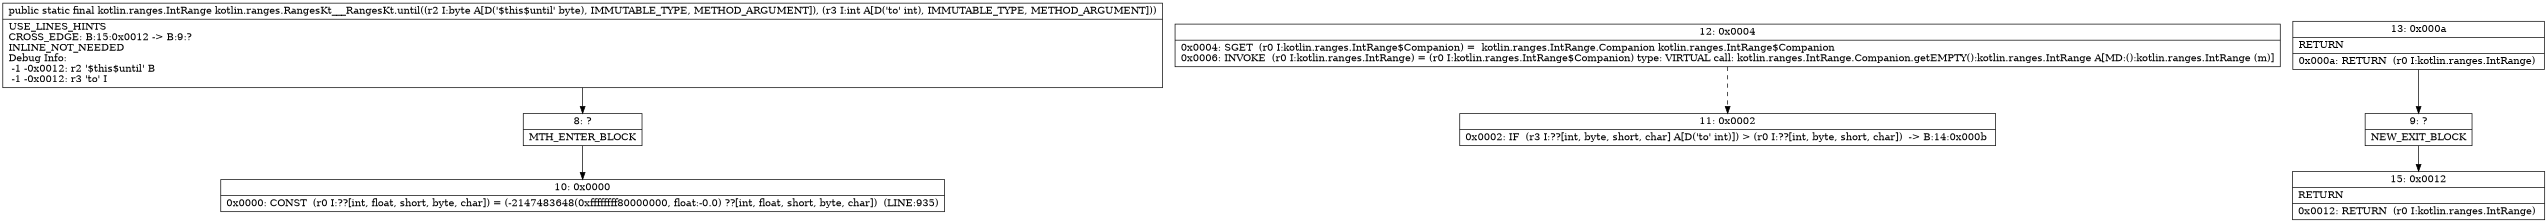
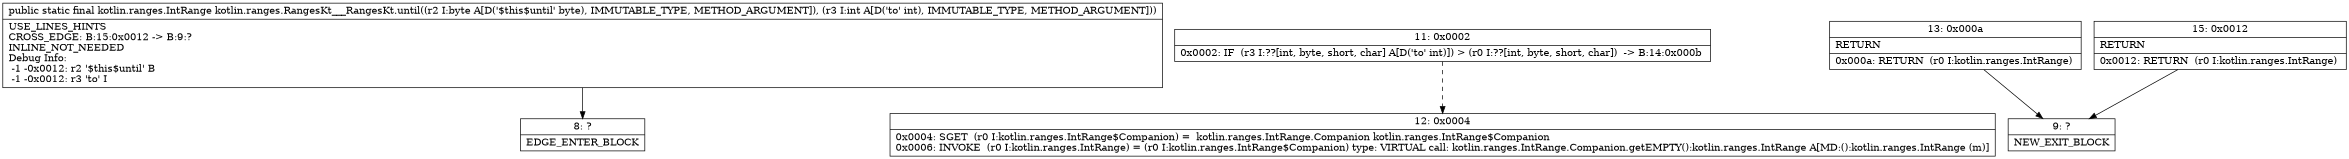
  digraph {
    node [shape=record]
-   n1 [label="{8\:\ ?|MTH_ENTER_BLOCK\l}"]
-   n2 [label="{10\:\ 0x0000|0x0000: CONST  (r0 I:??[int, float, short, byte, char]) = (\-2147483648(0xffffffff80000000, float:\-0.0) ??[int, float, short, byte, char])  (LINE:935)\l}"]
+   n1 [label="{8\:\ ?|EDGE_ENTER_BLOCK\l}"]
    n3 [label="{11\:\ 0x0002|0x0002: IF  (r3 I:??[int, byte, short, char] A[D('to' int)]) \> (r0 I:??[int, byte, short, char])  \-\> B:14:0x000b \l}"]
    n4 [label="{12\:\ 0x0004|0x0004: SGET  (r0 I:kotlin.ranges.IntRange$Companion) =  kotlin.ranges.IntRange.Companion kotlin.ranges.IntRange$Companion \l0x0006: INVOKE  (r0 I:kotlin.ranges.IntRange) = (r0 I:kotlin.ranges.IntRange$Companion) type: VIRTUAL call: kotlin.ranges.IntRange.Companion.getEMPTY():kotlin.ranges.IntRange A[MD:():kotlin.ranges.IntRange (m)]\l}"]
    n5 [label="{13\:\ 0x000a|RETURN\l|0x000a: RETURN  (r0 I:kotlin.ranges.IntRange) \l}"]
    n6 [label="{9\:\ ?|NEW_EXIT_BLOCK\l}"]
    n7 [label="{15\:\ 0x0012|RETURN\l|0x0012: RETURN  (r0 I:kotlin.ranges.IntRange) \l}"]
    n8 [label="{public static final kotlin.ranges.IntRange kotlin.ranges.RangesKt___RangesKt.until((r2 I:byte A[D('$this$until' byte), IMMUTABLE_TYPE, METHOD_ARGUMENT]), (r3 I:int A[D('to' int), IMMUTABLE_TYPE, METHOD_ARGUMENT]))  | USE_LINES_HINTS\lCROSS_EDGE: B:15:0x0012 \-\> B:9:?\lINLINE_NOT_NEEDED\lDebug Info:\l  \-1 \-0x0012: r2 '$this$until' B\l  \-1 \-0x0012: r3 'to' I\l}"]
-   n1 -> n2
-   n4 -> n3 [style=dashed]
+   n3 -> n4 [style=dashed]
    n5 -> n6
-   n6 -> n7
+   n7 -> n6
    n8 -> n1
  }
